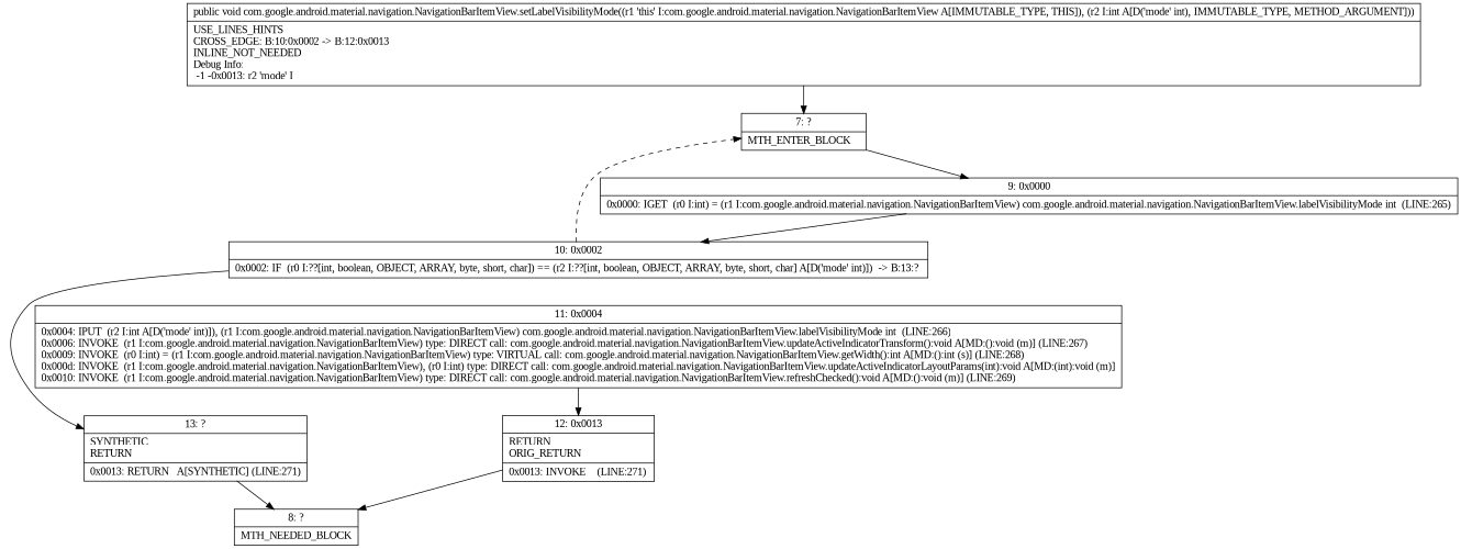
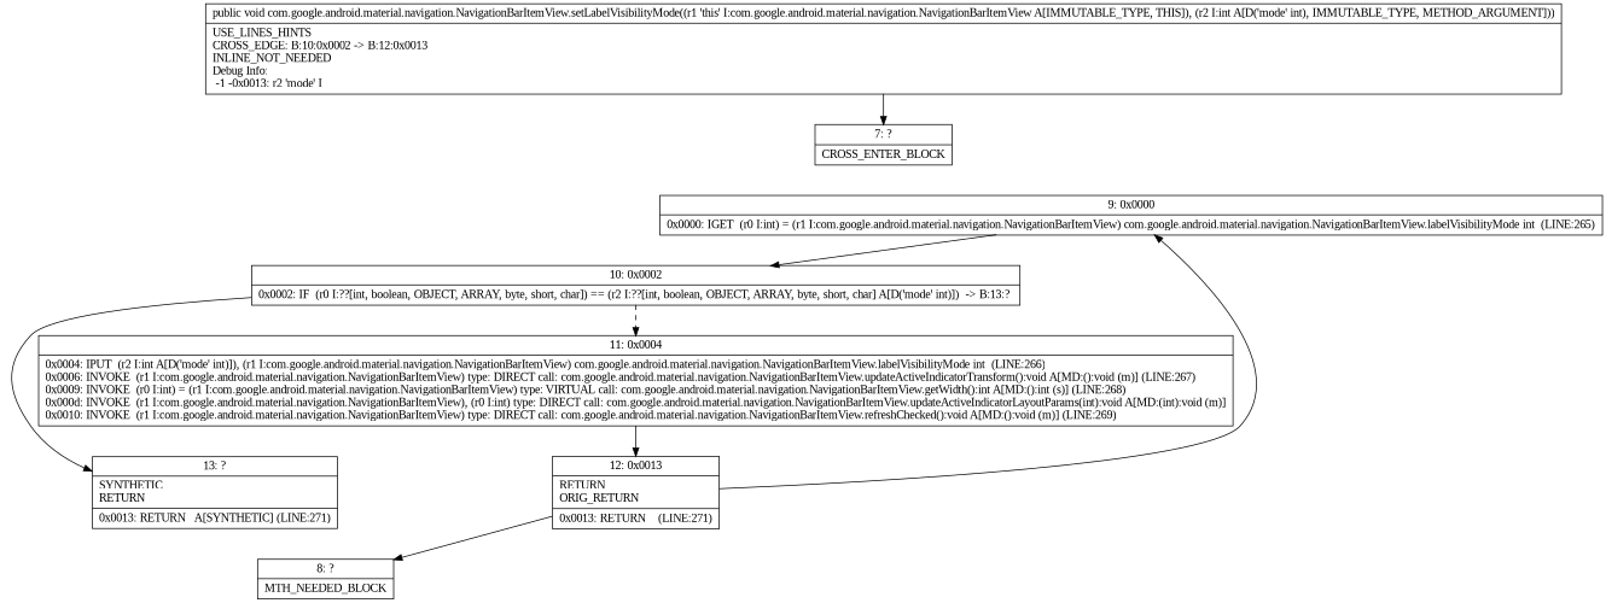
  digraph {
    fontname="Liberation Serif"
    node [fontname="Liberation Serif" shape=record]
    edge [fontname="Liberation Serif"]
-   n1 [label="{7\:\ ?|MTH_ENTER_BLOCK\l}"]
+   n1 [label="{7\:\ ?|CROSS_ENTER_BLOCK\l}"]
    n2 [label="{9\:\ 0x0000|0x0000: IGET  (r0 I:int) = (r1 I:com.google.android.material.navigation.NavigationBarItemView) com.google.android.material.navigation.NavigationBarItemView.labelVisibilityMode int  (LINE:265)\l}"]
    n3 [label="{10\:\ 0x0002|0x0002: IF  (r0 I:??[int, boolean, OBJECT, ARRAY, byte, short, char]) == (r2 I:??[int, boolean, OBJECT, ARRAY, byte, short, char] A[D('mode' int)])  \-\> B:13:? \l}"]
    n4 [label="{11\:\ 0x0004|0x0004: IPUT  (r2 I:int A[D('mode' int)]), (r1 I:com.google.android.material.navigation.NavigationBarItemView) com.google.android.material.navigation.NavigationBarItemView.labelVisibilityMode int  (LINE:266)\l0x0006: INVOKE  (r1 I:com.google.android.material.navigation.NavigationBarItemView) type: DIRECT call: com.google.android.material.navigation.NavigationBarItemView.updateActiveIndicatorTransform():void A[MD:():void (m)] (LINE:267)\l0x0009: INVOKE  (r0 I:int) = (r1 I:com.google.android.material.navigation.NavigationBarItemView) type: VIRTUAL call: com.google.android.material.navigation.NavigationBarItemView.getWidth():int A[MD:():int (s)] (LINE:268)\l0x000d: INVOKE  (r1 I:com.google.android.material.navigation.NavigationBarItemView), (r0 I:int) type: DIRECT call: com.google.android.material.navigation.NavigationBarItemView.updateActiveIndicatorLayoutParams(int):void A[MD:(int):void (m)]\l0x0010: INVOKE  (r1 I:com.google.android.material.navigation.NavigationBarItemView) type: DIRECT call: com.google.android.material.navigation.NavigationBarItemView.refreshChecked():void A[MD:():void (m)] (LINE:269)\l}"]
    n5 [label="{13\:\ ?|SYNTHETIC\lRETURN\l|0x0013: RETURN   A[SYNTHETIC] (LINE:271)\l}"]
-   n6 [label="{12\:\ 0x0013|RETURN\lORIG_RETURN\l|0x0013: INVOKE    (LINE:271)\l}"]
+   n6 [label="{12\:\ 0x0013|RETURN\lORIG_RETURN\l|0x0013: RETURN    (LINE:271)\l}"]
    n7 [label="{8\:\ ?|MTH_NEEDED_BLOCK\l}"]
    n8 [label="{public void com.google.android.material.navigation.NavigationBarItemView.setLabelVisibilityMode((r1 'this' I:com.google.android.material.navigation.NavigationBarItemView A[IMMUTABLE_TYPE, THIS]), (r2 I:int A[D('mode' int), IMMUTABLE_TYPE, METHOD_ARGUMENT]))  | USE_LINES_HINTS\lCROSS_EDGE: B:10:0x0002 \-\> B:12:0x0013\lINLINE_NOT_NEEDED\lDebug Info:\l  \-1 \-0x0013: r2 'mode' I\l}"]
-   n1 -> n2
+   n6 -> n2
    n2 -> n3
-   n3 -> n1 [style=dashed]
+   n3 -> n4 [style=dashed]
    n3 -> n5
    n4 -> n6
-   n5 -> n7
    n6 -> n7
    n8 -> n1
  }
